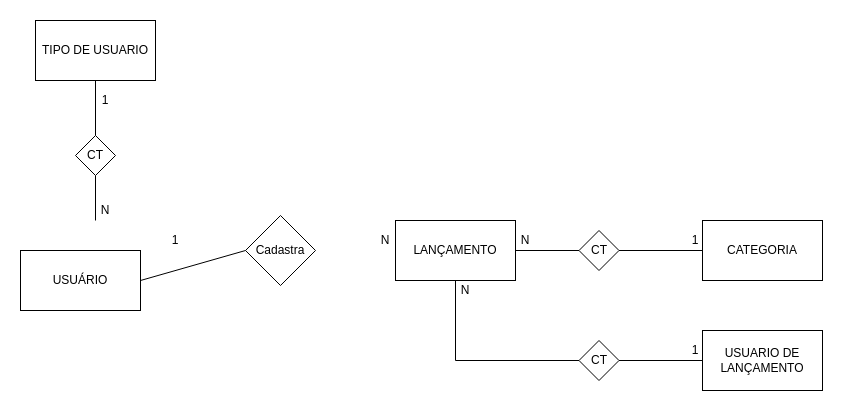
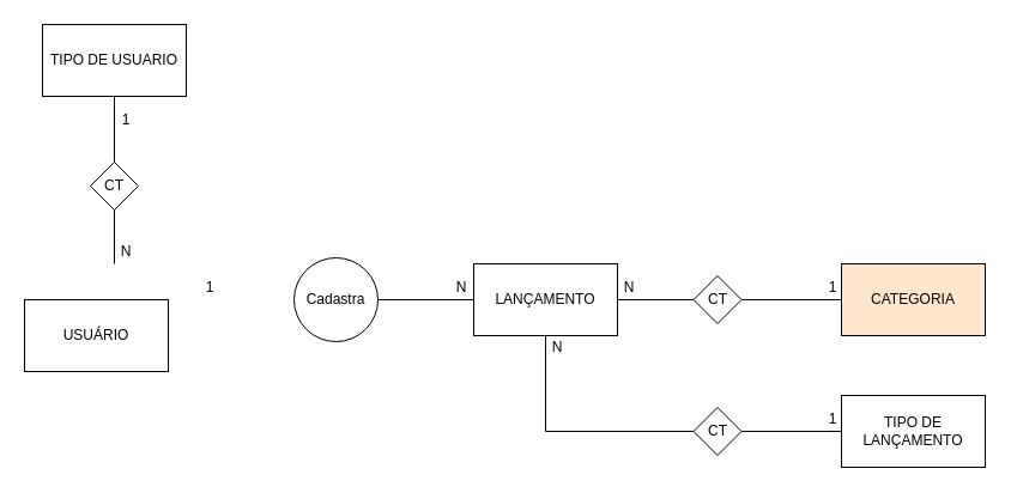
  <mxCell id="0" />
  <mxCell id="1" parent="0" />
- <mxCell id="2" value="CATEGORIA" style="rounded=0;whiteSpace=wrap;html=1;" vertex="1" parent="1"><mxGeometry x="702" y="220" width="120" height="60" as="geometry" /></mxCell>
+ <mxCell id="2" value="CATEGORIA" style="rounded=0;whiteSpace=wrap;html=1;fillColor=#ffe6cc;" vertex="1" parent="1"><mxGeometry x="702" y="220" width="120" height="60" as="geometry" /></mxCell>
  <mxCell id="3" value="LANÇAMENTO" style="rounded=0;whiteSpace=wrap;html=1;" vertex="1" parent="1"><mxGeometry x="395" y="220" width="120" height="60" as="geometry" /></mxCell>
  <mxCell id="4" value="TIPO DE USUARIO" style="rounded=0;whiteSpace=wrap;html=1;" vertex="1" parent="1"><mxGeometry x="35" y="20" width="120" height="60" as="geometry" /></mxCell>
- <mxCell id="5" value="USUARIO DE LANÇAMENTO" style="rounded=0;whiteSpace=wrap;html=1;" vertex="1" parent="1"><mxGeometry x="702" y="330" width="120" height="60" as="geometry" /></mxCell>
- <mxCell id="7" value="Cadastra" style="rhombus;whiteSpace=wrap;html=1;" vertex="1" parent="1"><mxGeometry x="245" y="215" width="70" height="70" as="geometry" /></mxCell>
- <mxCell id="8" value="" style="endArrow=none;html=1;entryX=0;entryY=0.5;entryDx=0;entryDy=0;exitX=1;exitY=0.5;exitDx=0;exitDy=0;" edge="1" parent="1" source="9" target="7"><mxGeometry width="50" height="50" relative="1" as="geometry"><mxPoint x="165" y="250" as="sourcePoint" /><mxPoint x="395" y="250" as="targetPoint" /></mxGeometry></mxCell>
+ <mxCell id="5" value="TIPO DE LANÇAMENTO" style="rounded=0;whiteSpace=wrap;html=1;" vertex="1" parent="1"><mxGeometry x="702" y="330" width="120" height="60" as="geometry" /></mxCell>
+ <mxCell id="6" value="" style="endArrow=none;html=1;entryX=0;entryY=0.5;entryDx=0;entryDy=0;exitX=1;exitY=0.5;exitDx=0;exitDy=0;" edge="1" parent="1" source="7" target="3"><mxGeometry width="50" height="50" relative="1" as="geometry"><mxPoint x="45" y="690" as="sourcePoint" /><mxPoint x="95" y="640" as="targetPoint" /></mxGeometry></mxCell>
+ <mxCell id="7" value="Cadastra" style="ellipse;whiteSpace=wrap;html=1;" vertex="1" parent="1"><mxGeometry x="245" y="215" width="70" height="70" as="geometry" /></mxCell>
  <mxCell id="9" value="USUÁRIO" style="rounded=0;whiteSpace=wrap;html=1;" vertex="1" parent="1"><mxGeometry x="20" y="250" width="120" height="60" as="geometry" /></mxCell>
  <mxCell id="10" value="" style="endArrow=none;html=1;entryX=0.25;entryY=1;entryDx=0;entryDy=0;exitX=0.5;exitY=1;exitDx=0;exitDy=0;" edge="1" parent="1" source="26" target="12"><mxGeometry width="50" height="50" relative="1" as="geometry"><mxPoint x="45" y="580" as="sourcePoint" /><mxPoint x="95" y="530" as="targetPoint" /></mxGeometry></mxCell>
  <mxCell id="11" value="1" style="text;html=1;strokeColor=none;fillColor=none;align=center;verticalAlign=middle;whiteSpace=wrap;rounded=0;" vertex="1" parent="1"><mxGeometry x="85" y="90" width="40" height="20" as="geometry" /></mxCell>
  <mxCell id="12" value="N" style="text;html=1;strokeColor=none;fillColor=none;align=center;verticalAlign=middle;whiteSpace=wrap;rounded=0;" vertex="1" parent="1"><mxGeometry x="85" y="200" width="40" height="20" as="geometry" /></mxCell>
  <mxCell id="13" value="1" style="text;html=1;strokeColor=none;fillColor=none;align=center;verticalAlign=middle;whiteSpace=wrap;rounded=0;" vertex="1" parent="1"><mxGeometry x="155" y="230" width="40" height="20" as="geometry" /></mxCell>
  <mxCell id="14" value="N" style="text;html=1;strokeColor=none;fillColor=none;align=center;verticalAlign=middle;whiteSpace=wrap;rounded=0;" vertex="1" parent="1"><mxGeometry x="365" y="230" width="40" height="20" as="geometry" /></mxCell>
  <mxCell id="15" value="" style="endArrow=none;html=1;entryX=0;entryY=0.5;entryDx=0;entryDy=0;" edge="1" parent="1" source="16" target="5"><mxGeometry width="50" height="50" relative="1" as="geometry"><mxPoint x="455" y="365" as="sourcePoint" /><mxPoint x="665" y="290" as="targetPoint" /></mxGeometry></mxCell>
  <mxCell id="16" value="CT" style="rhombus;whiteSpace=wrap;html=1;" vertex="1" parent="1"><mxGeometry x="578.5" y="340" width="40" height="40" as="geometry" /></mxCell>
  <mxCell id="17" value="" style="endArrow=none;html=1;entryX=0;entryY=0.5;entryDx=0;entryDy=0;" edge="1" parent="1" target="16"><mxGeometry width="50" height="50" relative="1" as="geometry"><mxPoint x="455" y="360" as="sourcePoint" /><mxPoint x="702" y="365" as="targetPoint" /></mxGeometry></mxCell>
  <mxCell id="18" value="" style="endArrow=none;html=1;entryX=0;entryY=0.5;entryDx=0;entryDy=0;exitX=1;exitY=0.5;exitDx=0;exitDy=0;" edge="1" parent="1" source="19" target="2"><mxGeometry width="50" height="50" relative="1" as="geometry"><mxPoint x="565" y="310" as="sourcePoint" /><mxPoint x="689" y="310" as="targetPoint" /></mxGeometry></mxCell>
  <mxCell id="19" value="CT" style="rhombus;whiteSpace=wrap;html=1;" vertex="1" parent="1"><mxGeometry x="578.5" y="230" width="40" height="40" as="geometry" /></mxCell>
  <mxCell id="20" value="" style="endArrow=none;html=1;entryX=0;entryY=0.5;entryDx=0;entryDy=0;exitX=1;exitY=0.5;exitDx=0;exitDy=0;" edge="1" parent="1" source="3" target="19"><mxGeometry width="50" height="50" relative="1" as="geometry"><mxPoint x="515" y="250" as="sourcePoint" /><mxPoint x="702" y="250" as="targetPoint" /></mxGeometry></mxCell>
  <mxCell id="21" value="N" style="text;html=1;strokeColor=none;fillColor=none;align=center;verticalAlign=middle;whiteSpace=wrap;rounded=0;" vertex="1" parent="1"><mxGeometry x="505" y="230" width="40" height="20" as="geometry" /></mxCell>
  <mxCell id="22" value="1" style="text;html=1;strokeColor=none;fillColor=none;align=center;verticalAlign=middle;whiteSpace=wrap;rounded=0;" vertex="1" parent="1"><mxGeometry x="675" y="230" width="40" height="20" as="geometry" /></mxCell>
  <mxCell id="23" value="N" style="text;html=1;strokeColor=none;fillColor=none;align=center;verticalAlign=middle;whiteSpace=wrap;rounded=0;" vertex="1" parent="1"><mxGeometry x="445" y="280" width="40" height="20" as="geometry" /></mxCell>
  <mxCell id="24" value="1" style="text;html=1;strokeColor=none;fillColor=none;align=center;verticalAlign=middle;whiteSpace=wrap;rounded=0;" vertex="1" parent="1"><mxGeometry x="675" y="340" width="40" height="20" as="geometry" /></mxCell>
  <mxCell id="25" value="" style="endArrow=none;html=1;entryX=0.25;entryY=0;entryDx=0;entryDy=0;" edge="1" parent="1" target="23"><mxGeometry width="50" height="50" relative="1" as="geometry"><mxPoint x="455" y="360" as="sourcePoint" /><mxPoint x="95" y="530" as="targetPoint" /></mxGeometry></mxCell>
  <mxCell id="26" value="CT" style="rhombus;whiteSpace=wrap;html=1;" vertex="1" parent="1"><mxGeometry x="75" y="135" width="40" height="40" as="geometry" /></mxCell>
  <mxCell id="27" value="" style="endArrow=none;html=1;entryX=0.5;entryY=0;entryDx=0;entryDy=0;exitX=0.5;exitY=1;exitDx=0;exitDy=0;" edge="1" parent="1" source="4" target="26"><mxGeometry width="50" height="50" relative="1" as="geometry"><mxPoint x="95" y="90" as="sourcePoint" /><mxPoint x="95" y="215" as="targetPoint" /></mxGeometry></mxCell>
